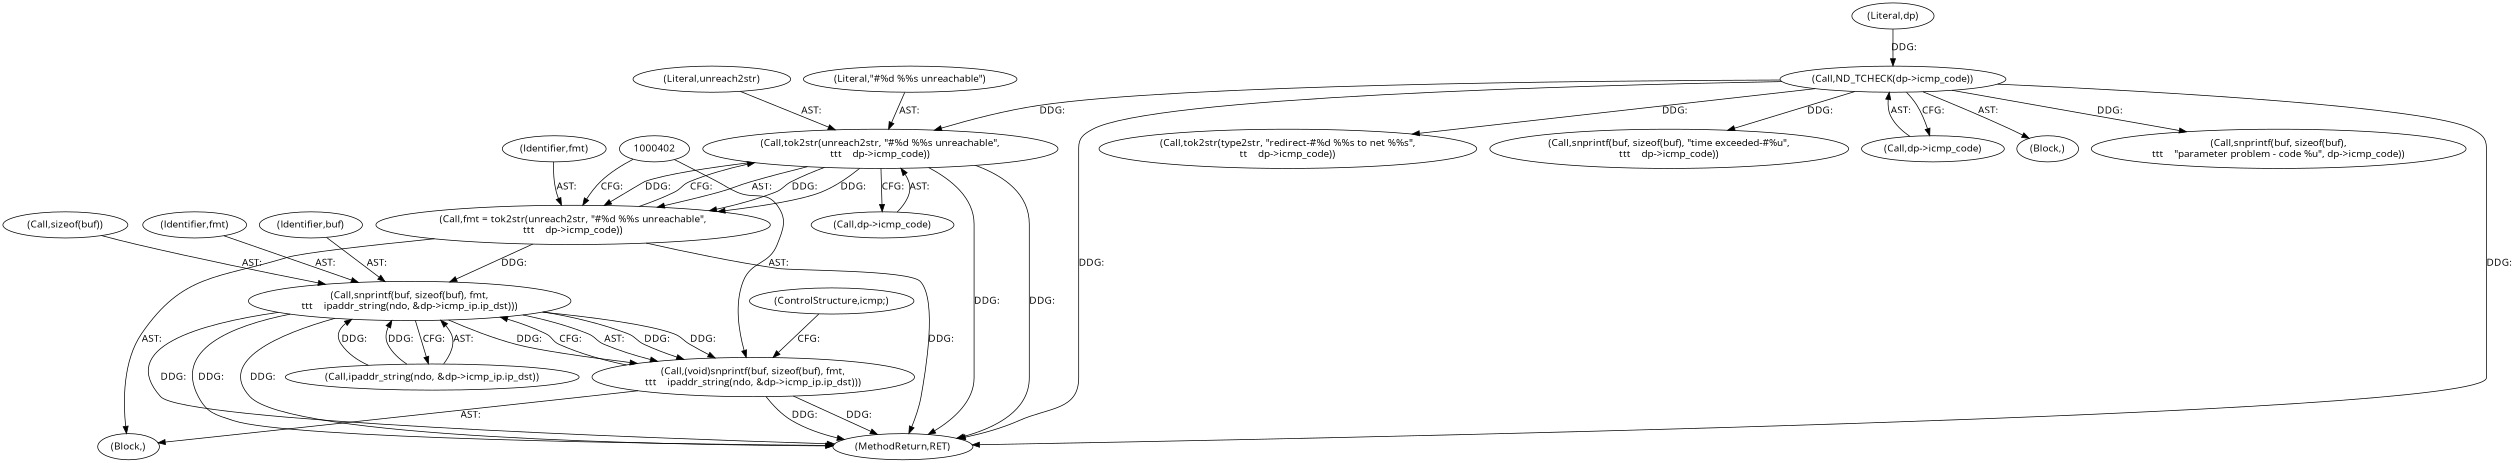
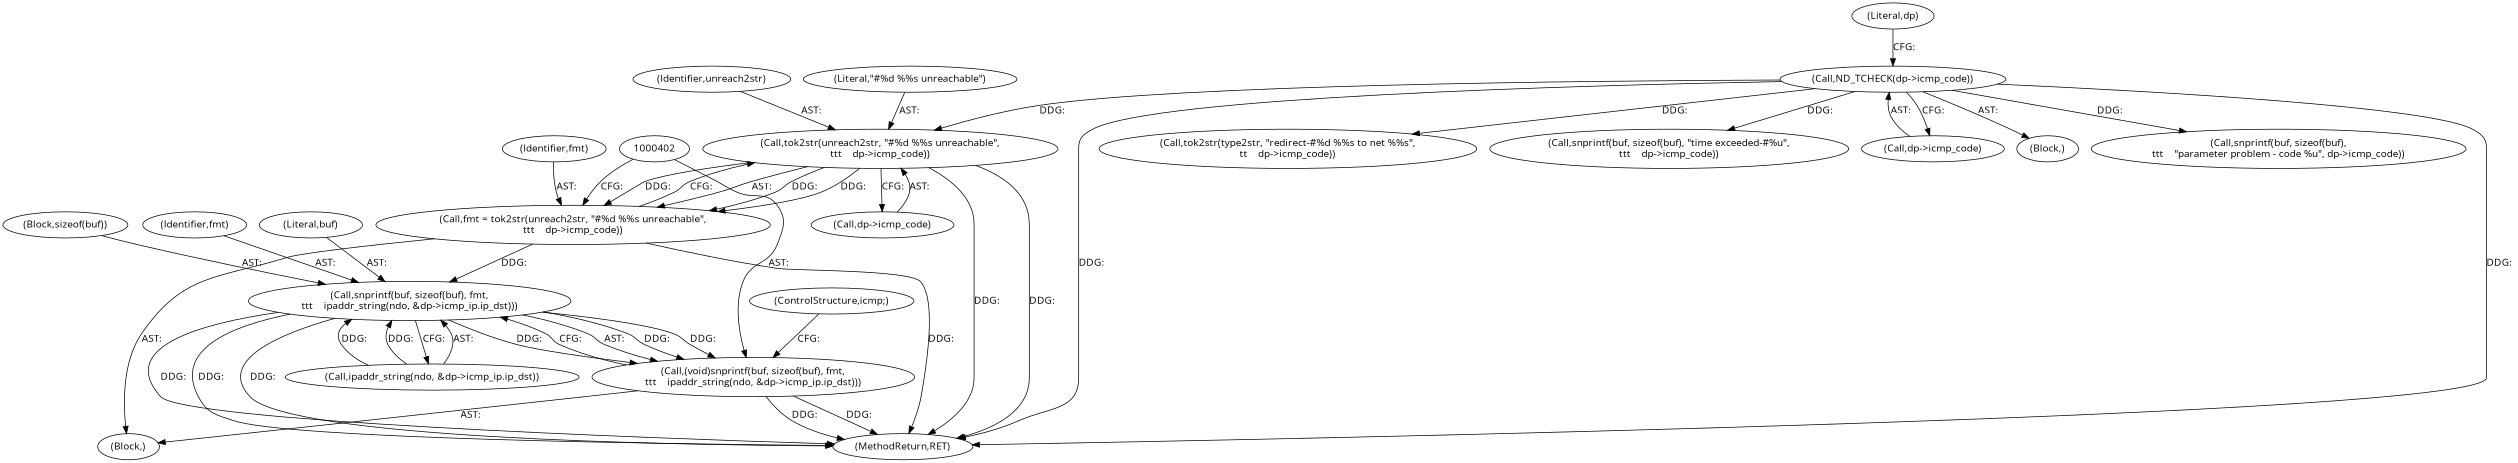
  digraph {
    fontname="Open Sans"
    node [fontname="Open Sans"]
    edge [fontname="Open Sans"]
    n1 [label="(Call,tok2str(unreach2str, \"#%d %%s unreachable\",\n\t\t\t    dp->icmp_code))"]
    n2 [label="(Call,fmt = tok2str(unreach2str, \"#%d %%s unreachable\",\n\t\t\t    dp->icmp_code))"]
    n3 [label="(Call,dp->icmp_code)"]
    n4 [label="(MethodReturn,RET)"]
    n5 [label="(Call,snprintf(buf, sizeof(buf), fmt,\n\t\t\t    ipaddr_string(ndo, &dp->icmp_ip.ip_dst)))"]
    n6 [label="(Block,)"]
    n7 [label="(Call,ND_TCHECK(dp->icmp_code))"]
    n8 [label="(Call,tok2str(type2str, \"redirect-#%d %%s to net %%s\",\n\t\t    dp->icmp_code))"]
    n9 [label="(Call,snprintf(buf, sizeof(buf), \"time exceeded-#%u\",\n\t\t\t    dp->icmp_code))"]
    n10 [label="(Call,dp->icmp_code)"]
    n11 [label="(Block,)"]
    n12 [label="(Call,snprintf(buf, sizeof(buf),\n\t\t\t    \"parameter problem - code %u\", dp->icmp_code))"]
    n13 [label="(Call,(void)snprintf(buf, sizeof(buf), fmt,\n\t\t\t    ipaddr_string(ndo, &dp->icmp_ip.ip_dst)))"]
    n14 [label="(Call,ipaddr_string(ndo, &dp->icmp_ip.ip_dst))"]
-   n15 [label="(Literal,unreach2str)"]
-   n16 [label="(Call,sizeof(buf))"]
+   n15 [label="(Identifier,unreach2str)"]
+   n16 [label="(Block,sizeof(buf))"]
    n17 [label="(ControlStructure,icmp;)"]
    n18 [label="(Identifier,fmt)"]
-   n19 [label="(Identifier,buf)"]
+   n19 [label="(Literal,buf)"]
    n20 [label="(Literal,dp)"]
    n21 [label="(Literal,\"#%d %%s unreachable\")"]
    n22 [label="(Identifier,fmt)"]
    1000402
    n1 -> n2 [label="AST: "]
    n1 -> n2 [label="DDG: "]
    n1 -> n2 [label="DDG: "]
    n1 -> n2 [label="DDG: "]
    n1 -> n3 [label="CFG: "]
    n1 -> n4 [label="DDG: "]
    n1 -> n4 [label="DDG: "]
    n2 -> n1 [label="CFG: "]
    n2 -> n4 [label="DDG: "]
    n2 -> n5 [label="DDG: "]
    n2 -> n6 [label="AST: "]
    n3 -> n1 [label="AST: "]
    n5 -> n4 [label="DDG: "]
    n5 -> n4 [label="DDG: "]
    n5 -> n4 [label="DDG: "]
    n5 -> n13 [label="AST: "]
    n5 -> n13 [label="DDG: "]
    n5 -> n13 [label="DDG: "]
    n5 -> n13 [label="DDG: "]
    n5 -> n14 [label="CFG: "]
    n7 -> n1 [label="DDG: "]
    n7 -> n4 [label="DDG: "]
    n7 -> n4 [label="DDG: "]
    n7 -> n8 [label="DDG: "]
    n7 -> n9 [label="DDG: "]
    n7 -> n10 [label="CFG: "]
    n7 -> n11 [label="AST: "]
    n7 -> n12 [label="DDG: "]
    n10 -> n7 [label="AST: "]
    n13 -> n4 [label="DDG: "]
    n13 -> n4 [label="DDG: "]
    n13 -> n5 [label="CFG: "]
    n13 -> n6 [label="AST: "]
    n14 -> n5 [label="AST: "]
    n14 -> n5 [label="DDG: "]
    n14 -> n5 [label="DDG: "]
    n15 -> n1 [label="AST: "]
    n16 -> n5 [label="AST: "]
    n17 -> n13 [label="CFG: "]
    n18 -> n5 [label="AST: "]
    n19 -> n5 [label="AST: "]
-   n20 -> n7 [label="DDG: "]
+   n20 -> n7 [label="CFG: "]
    n21 -> n1 [label="AST: "]
    n22 -> n2 [label="AST: "]
    1000402 -> n2 [label="CFG: "]
    1000402 -> n13 [label="AST: "]
  }
